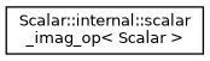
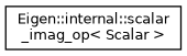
  digraph {
    rankdir=TB
-   n1 [color=black fillcolor=white fontname=Helvetica fontsize=10 height=0.2 label="Scalar::internal::scalar\l_imag_op\< Scalar \>" shape=record style=filled width=0.4]
+   n1 [color=black fillcolor=white fontname=Helvetica fontsize=10 height=0.2 label="Eigen::internal::scalar\l_imag_op\< Scalar \>" shape=record style=filled width=0.4]
  }
